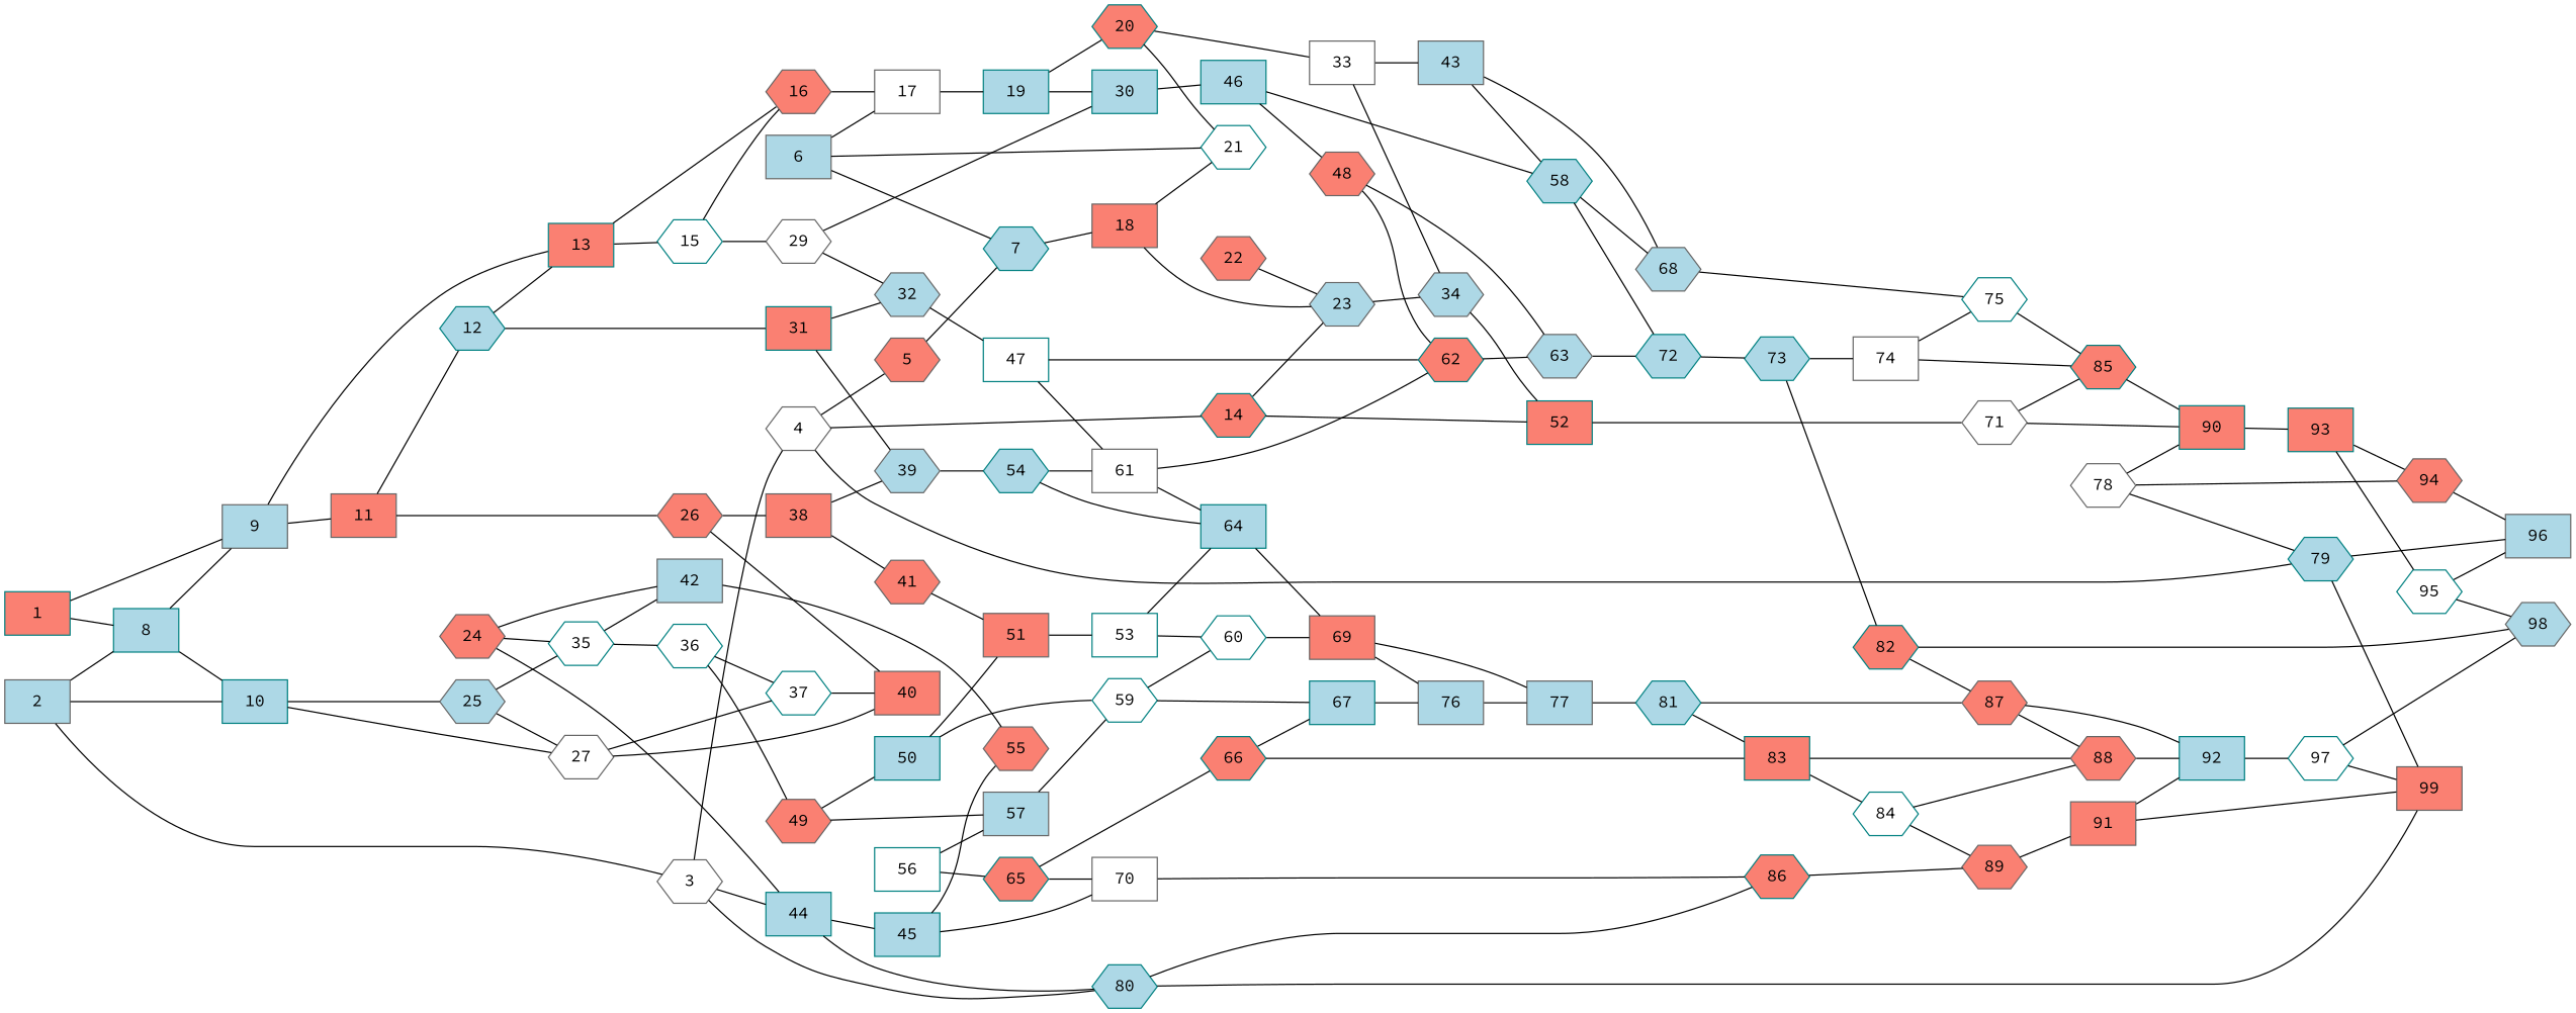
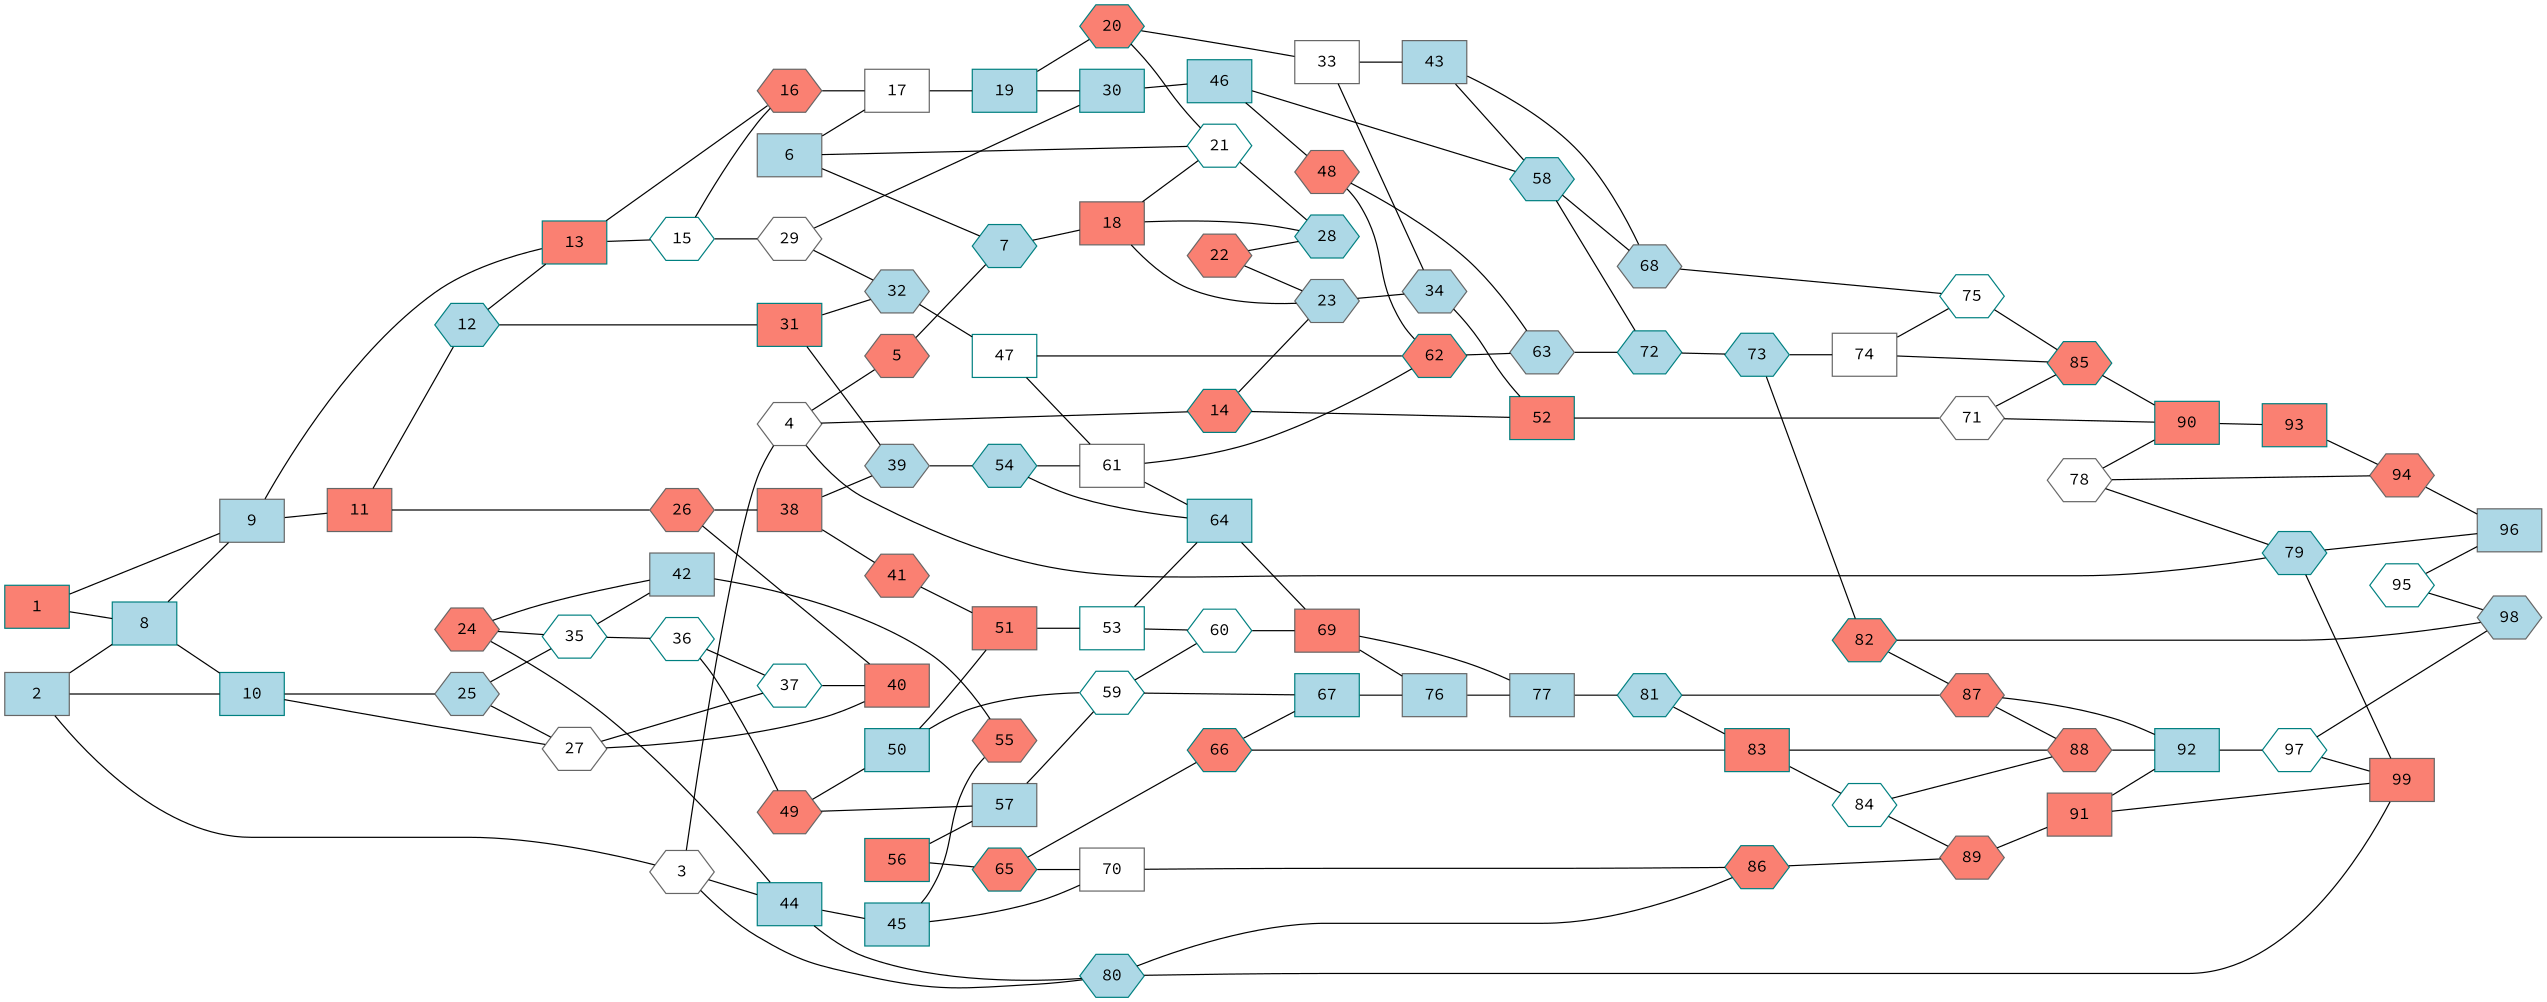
  graph {
    fontname="Source Code Pro"
    rankdir=LR
    node [color=teal fillcolor=lightblue fontname="Source Code Pro" shape=hexagon style=filled]
    edge [fontname="Source Code Pro" weight=1.0]
    1 [fillcolor=salmon shape=box]
    8 [shape=box]
    9 [color=gray40 shape=box]
    10 [shape=box]
    11 [color=gray40 fillcolor=salmon shape=box]
    13 [fillcolor=salmon shape=box]
    2 [color=gray40 shape=box]
    3 [color=gray40 fillcolor=white]
    4 [color=gray40 fillcolor=white]
    44 [shape=box]
    80
    25 [color=gray40]
    27 [color=gray40 fillcolor=white]
    5 [color=gray40 fillcolor=salmon]
    14 [fillcolor=salmon]
    79
    45 [shape=box]
    86 [fillcolor=salmon]
    99 [color=gray40 fillcolor=salmon shape=box]
    7
    23 [color=gray40]
    52 [fillcolor=salmon shape=box]
    96 [color=gray40 shape=box]
    18 [color=gray40 fillcolor=salmon shape=box]
    6 [color=gray40 shape=box]
    17 [color=gray40 fillcolor=white shape=box]
    21 [fillcolor=white]
    19 [shape=box]
+   28
    12
    26 [color=gray40 fillcolor=salmon]
    15 [fillcolor=white]
    16 [color=gray40 fillcolor=salmon]
    35 [fillcolor=white]
    40 [color=gray40 fillcolor=salmon shape=box]
    37 [fillcolor=white]
    31 [fillcolor=salmon shape=box]
    38 [color=gray40 fillcolor=salmon shape=box]
    32 [color=gray40]
    39 [color=gray40]
    29 [color=gray40 fillcolor=white]
    34 [color=gray40]
    71 [color=gray40 fillcolor=white]
    30 [shape=box]
    20 [fillcolor=salmon]
    33 [color=gray40 fillcolor=white shape=box]
    46 [shape=box]
    43 [color=gray40 shape=box]
    22 [color=gray40 fillcolor=salmon]
    24 [color=gray40 fillcolor=salmon]
    42 [color=gray40 shape=box]
    36 [fillcolor=white]
    55 [color=gray40 fillcolor=salmon]
    41 [color=gray40 fillcolor=salmon]
    47 [fillcolor=white shape=box]
    58
    48 [color=gray40 fillcolor=salmon]
    54
    61 [color=gray40 fillcolor=white shape=box]
    62 [fillcolor=salmon]
    68 [color=gray40]
    49 [color=gray40 fillcolor=salmon]
    50 [shape=box]
    57 [color=gray40 shape=box]
    51 [color=gray40 fillcolor=salmon shape=box]
    64 [shape=box]
    53 [fillcolor=white shape=box]
    72
    75 [fillcolor=white]
    70 [color=gray40 fillcolor=white shape=box]
    63 [color=gray40]
    59 [fillcolor=white]
    60 [fillcolor=white]
    67 [shape=box]
    85 [fillcolor=salmon]
    90 [fillcolor=salmon shape=box]
    69 [color=gray40 fillcolor=salmon shape=box]
-   56 [fillcolor=white shape=box]
+   56 [fillcolor=salmon shape=box]
    65 [fillcolor=salmon]
    66 [fillcolor=salmon]
    73
    76 [color=gray40 shape=box]
    77 [color=gray40 shape=box]
    83 [fillcolor=salmon shape=box]
    84 [fillcolor=white]
    88 [color=gray40 fillcolor=salmon]
    81
    89 [color=gray40 fillcolor=salmon]
    93 [fillcolor=salmon shape=box]
    74 [color=gray40 fillcolor=white shape=box]
    82 [fillcolor=salmon]
    87 [color=gray40 fillcolor=salmon]
    98 [color=gray40]
    78 [color=gray40 fillcolor=white]
    94 [color=gray40 fillcolor=salmon]
    92 [shape=box]
    91 [color=gray40 fillcolor=salmon shape=box]
    97 [fillcolor=white]
    95 [fillcolor=white]
    1 -- 8
    1 -- 9
    8 -- 9
    8 -- 10
    9 -- 11
    9 -- 13
    10 -- 25
    10 -- 27
    11 -- 12
    11 -- 26
    13 -- 15
    13 -- 16
    2 -- 8
    2 -- 10
    2 -- 3
    3 -- 4
    3 -- 44
    3 -- 80
    4 -- 5
    4 -- 14
    4 -- 79
    44 -- 80
    44 -- 45
    80 -- 86
    80 -- 99
    25 -- 27
    25 -- 35
    27 -- 40
    27 -- 37
    5 -- 7
    14 -- 23
    14 -- 52
    79 -- 99
    79 -- 96
    45 -- 55
    45 -- 70
    86 -- 89 [weight=2.0]
    7 -- 18
    23 -- 34
    52 -- 71
    18 -- 23
    18 -- 21
+   18 -- 28
    6 -- 7
    6 -- 17
    6 -- 21
    17 -- 19
+   21 -- 28
    19 -- 30
    19 -- 20
    12 -- 13
    12 -- 31
    26 -- 40
    26 -- 38
    15 -- 16
    15 -- 29
    16 -- 17 [weight=2.0]
    35 -- 42
    35 -- 36
    37 -- 40
    31 -- 32
    31 -- 39
    38 -- 39
    38 -- 41
    32 -- 47
    39 -- 54
    29 -- 32
    29 -- 30
    34 -- 52
    71 -- 85
    71 -- 90
    30 -- 46 [weight=2.0]
    20 -- 21
    20 -- 33
    33 -- 34
    33 -- 43
    46 -- 58
    46 -- 48
    43 -- 58
    43 -- 68
    22 -- 23
+   22 -- 28 [weight=2.0]
    24 -- 44
    24 -- 35
    24 -- 42
    42 -- 55 [weight=2.0]
    36 -- 37
    36 -- 49
    41 -- 51
    47 -- 61
    47 -- 62
    58 -- 68
    58 -- 72
    48 -- 62
    48 -- 63
    54 -- 61
    54 -- 64
    61 -- 62
    61 -- 64
    62 -- 63
    68 -- 75 [weight=2.0]
    49 -- 50
    49 -- 57
    50 -- 51
    50 -- 59
    57 -- 59
    51 -- 53
    64 -- 69
    53 -- 64
    53 -- 60
    72 -- 73
    75 -- 85
    70 -- 86
    63 -- 72 [weight=2.0]
    59 -- 60
    59 -- 67
    60 -- 69
    67 -- 76 [weight=2.0]
    85 -- 90
    90 -- 93
    69 -- 76
    69 -- 77
    56 -- 57
    56 -- 65
    65 -- 70
    65 -- 66
    66 -- 67
    66 -- 83
    73 -- 74
    73 -- 82
    76 -- 77
    77 -- 81
    83 -- 84
    83 -- 88
    84 -- 88
    84 -- 89
    88 -- 92
    81 -- 83
    81 -- 87
    89 -- 91
    93 -- 94
-   93 -- 95
    74 -- 75
    74 -- 85
    82 -- 87
    82 -- 98
    87 -- 88
    87 -- 92
    78 -- 79
    78 -- 90
    78 -- 94
    94 -- 96
    92 -- 97
    91 -- 99
    91 -- 92
    97 -- 99
    97 -- 98
    95 -- 96
    95 -- 98 [weight=2.0]
  }
